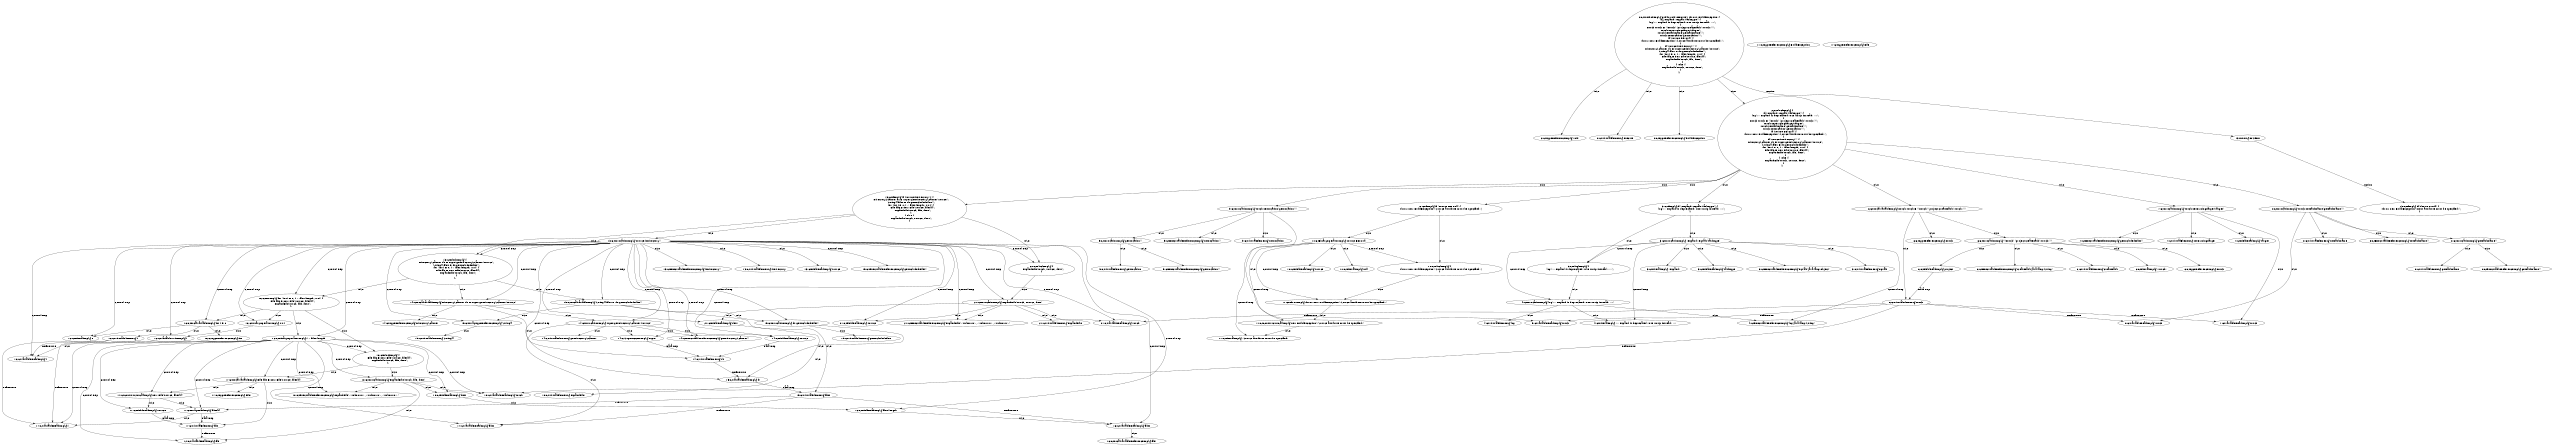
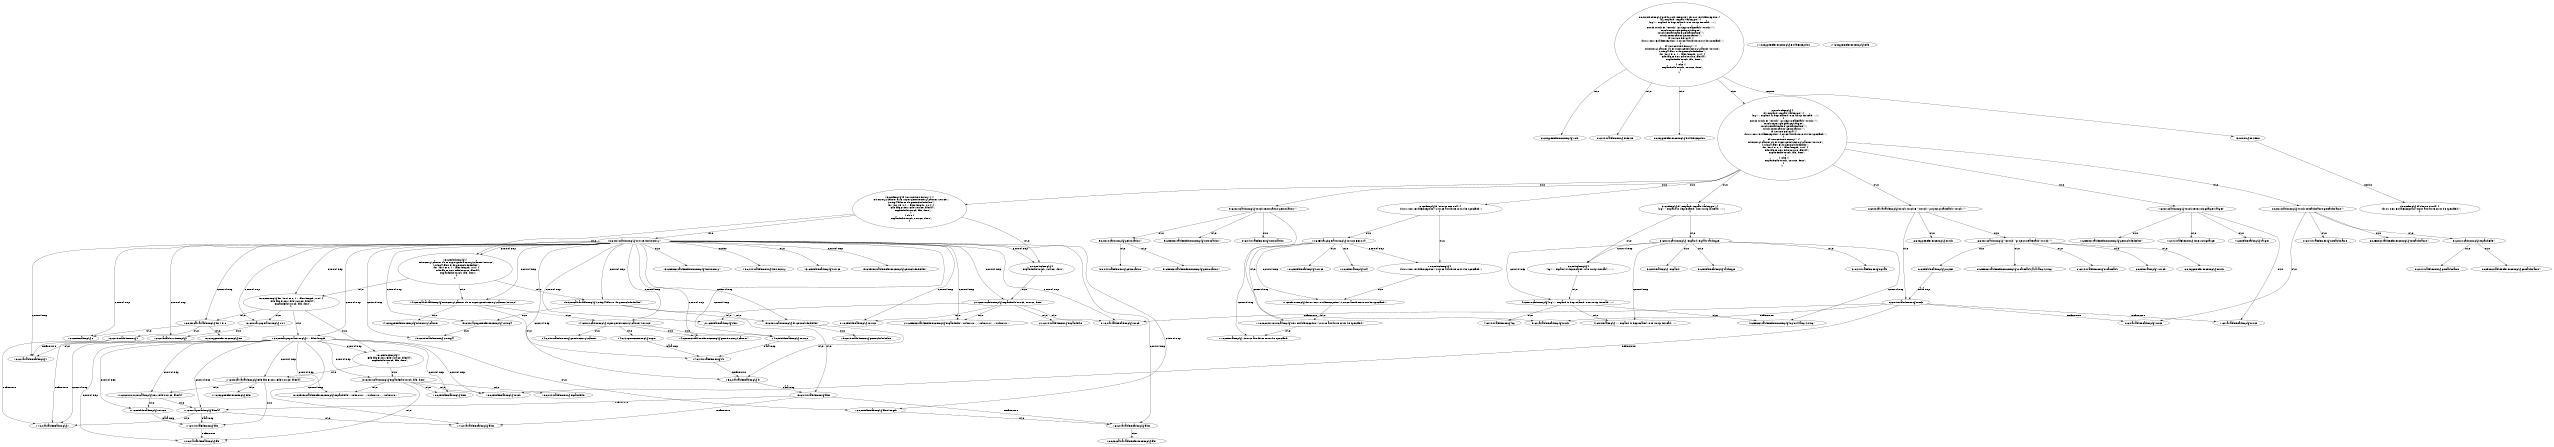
  digraph {
    node [shape=ellipse]
    n1 [label="2:CtTypeReferenceImpl@void"]
    n2 [label="2:CtVirtualElement@execute"]
    n3 [label="2:CtTypeReferenceImpl@BuildException"]
-   n4 [label="3:CtExecutableReferenceImpl@equals(java.lang.Object)"]
    n5 [label="3:CtVirtualElement@equals"]
    n6 [label="3:CtLiteralImpl@\"expand\""]
    n7 [label="3:CtFieldReadImpl@taskType"]
    n8 [label="3:CtInvocationImpl@\"expand\".equals(taskType)"]
-   n9 [label="4:CtExecutableReferenceImpl@log(java.lang.String)"]
+   n9 [label="4:CtExecutableReferenceImpl@log(null.lang.String)"]
    n10 [label="4:CtLiteralImpl@\"!! expand is deprecated. Use unzip instead. !!\""]
    n11 [label="4:CtInvocationImpl@log(\"!! expand is deprecated. Use unzip instead. !!\")"]
    n12 [label="3:CtBlockImpl@\{\n    log(\"!! expand is deprecated. Use unzip instead. !!\");\n\}"]
    n13 [label="4:CtVirtualElement@log"]
    n14 [label="3:CtIfImpl@if (\"expand\".equals(taskType)) \{\n    log(\"!! expand is deprecated. Use unzip instead. !!\");\n\}"]
    n15 [label="6:CtTypeReferenceImpl@Touch"]
    n16 [label="6:CtExecutableReferenceImpl@createTask(java.lang.String)"]
    n17 [label="6:CtVirtualElement@createTask"]
    n18 [label="6:CtFieldReadImpl@project"]
    n19 [label="6:CtVirtualElement@touch"]
    n20 [label="7:CtVariableReadImpl@touch"]
    n21 [label="8:CtVariableReadImpl@touch"]
    n22 [label="9:CtVariableReadImpl@touch"]
-   n23 [label="18:CtVariableReadImpl@touch"]
+   n23 [label="18:CtFieldReadImpl@touch"]
    n24 [label="21:CtVariableReadImpl@touch"]
    n25 [label="6:CtLiteralImpl@\"touch\""]
    n26 [label="6:CtInvocationImpl@((Touch) (project.createTask(\"touch\")))"]
    n27 [label="6:CtTypeReferenceImpl@Touch"]
    n28 [label="6:CtLocalVariableImpl@Touch touch = ((Touch) (project.createTask(\"touch\")))"]
    n29 [label="7:CtExecutableReferenceImpl@getIncludedFiles()"]
    n30 [label="7:CtVirtualElement@setOwningTarget"]
    n31 [label="7:CtFieldReadImpl@target"]
    n32 [label="7:CtInvocationImpl@touch.setOwningTarget(target)"]
    n33 [label="8:CtExecutableReferenceImpl@setTaskName()"]
    n34 [label="8:CtVirtualElement@setTaskName"]
    n35 [label="8:CtExecutableReferenceImpl@getTaskName()"]
    n36 [label="8:CtVirtualElement@getTaskName"]
-   n37 [label="8:CtInvocationImpl@getTaskName()"]
+   n37 [label="8:CtInvocationImpl@expandFile()"]
    n38 [label="8:CtInvocationImpl@touch.setTaskName(getTaskName())"]
    n39 [label="9:CtExecutableReferenceImpl@setLocation()"]
    n40 [label="9:CtVirtualElement@setLocation"]
    n41 [label="9:CtExecutableReferenceImpl@getLocation()"]
    n42 [label="9:CtVirtualElement@getLocation"]
    n43 [label="9:CtInvocationImpl@getLocation()"]
    n44 [label="9:CtInvocationImpl@touch.setLocation(getLocation())"]
    n45 [label="10:CtFieldReadImpl@source"]
    n46 [label="10:CtLiteralImpl@null"]
    n47 [label="10:CtBinaryOperatorImpl@source == null"]
    n48 [label="11:CtLiteralImpl@\"Source attribute must be specified\""]
    n49 [label="11:CtConstructorCallImpl@new BuildException(\"Source attribute must be specified\")"]
    n50 [label="11:CtThrowImpl@throw new BuildException(\"Source attribute must be specified\")"]
    n51 [label="10:CtBlockImpl@\{\n    throw new BuildException(\"Source attribute must be specified\");\n\}"]
    n52 [label="11:CtTypeReferenceImpl@BuildException"]
    n53 [label="10:CtIfImpl@if (source == null) \{\n    throw new BuildException(\"Source attribute must be specified\");\n\}"]
    n54 [label="13:CtExecutableReferenceImpl@isDirectory()"]
    n55 [label="13:CtVirtualElement@isDirectory"]
    n56 [label="13:CtFieldReadImpl@source"]
    n57 [label="13:CtInvocationImpl@source.isDirectory()"]
    n58 [label="14:CtExecutableReferenceImpl@getDirectoryScanner()"]
    n59 [label="14:CtSuperAccessImpl@super"]
    n60 [label="14:CtFieldReadImpl@source"]
    n61 [label="14:CtInvocationImpl@super.getDirectoryScanner(source)"]
    n62 [label="14:CtLocalVariableImpl@DirectoryScanner ds = super.getDirectoryScanner(source)"]
    n63 [label="15:CtArrayTypeReferenceImpl@String[]"]
    n64 [label="15:CtExecutableReferenceImpl@getIncludedFiles()"]
    n65 [label="15:CtVariableReadImpl@ds"]
    n66 [label="15:CtInvocationImpl@ds.getIncludedFiles()"]
    n67 [label="15:CtLocalVariableImpl@String[] files = ds.getIncludedFiles()"]
    n68 [label="16:CtLiteralImpl@0"]
    n69 [label="16:CtLocalVariableImpl@int i = 0"]
    n70 [label="16:CtVariableReadImpl@i"]
    n71 [label="16:CtVariableReadImpl@files"]
    n72 [label="16:CtFieldReadImpl@files.length"]
    n73 [label="16:CtBinaryOperatorImpl@i < files.length"]
    n74 [label="16:CtVariableWriteImpl@i"]
    n75 [label="16:CtUnaryOperatorImpl@++i"]
    n76 [label="16:CtForImpl@for (int i = 0; i < files.length; ++i) \{\n    File file = new File(source, files[i]);\n    expandFile(touch, file, dest);\n\}"]
    n77 [label="13:CtBlockImpl@\{\n    DirectoryScanner ds = super.getDirectoryScanner(source);\n    String[] files = ds.getIncludedFiles();\n    for (int i = 0; i < files.length; ++i) \{\n        File file = new File(source, files[i]);\n        expandFile(touch, file, dest);\n    \}\n\}"]
    n78 [label="21:CtExecutableReferenceImpl@expandFile(<unknown>,<unknown>,<unknown>)"]
    n79 [label="21:CtFieldReadImpl@source"]
    n80 [label="21:CtFieldReadImpl@dest"]
    n81 [label="21:CtInvocationImpl@expandFile(touch, source, dest)"]
    n82 [label="20:CtBlockImpl@\{\n    expandFile(touch, source, dest);\n\}"]
    n83 [label="14:CtVirtualElement@ds"]
    n84 [label="14:CtVirtualElement@getDirectoryScanner"]
    n85 [label="14:CtTypeReferenceImpl@DirectoryScanner"]
    n86 [label="15:CtVirtualElement@String[]"]
    n87 [label="15:CtVirtualElement@files"]
    n88 [label="15:CtVirtualElement@getIncludedFiles"]
    n89 [label="16:CtTypeReferenceImpl@int"]
    n90 [label="16:CtVirtualElement@i"]
    n91 [label="16:CtLocalVariableReferenceImpl@files"]
    n92 [label="17:CtVariableReadImpl@files"]
    n93 [label="17:CtArrayReadImpl@files[i]"]
    n94 [label="17:CtVariableReadImpl@i"]
    n95 [label="17:CtFieldReadImpl@source"]
    n96 [label="17:CtConstructorCallImpl@new File(source, files[i])"]
    n97 [label="17:CtLocalVariableImpl@File file = new File(source, files[i])"]
    n98 [label="18:CtExecutableReferenceImpl@expandFile(<unknown>,<unknown>,<unknown>)"]
    n99 [label="12:CtVariableReadImpl@file"]
    n100 [label="18:CtFieldReadImpl@dest"]
    n101 [label="18:CtInvocationImpl@expandFile(touch, file, dest)"]
    n102 [label="16:CtBlockImpl@\{\n    File file = new File(source, files[i]);\n    expandFile(touch, file, dest);\n\}"]
    n103 [label="21:CtVirtualElement@expandFile"]
    n104 [label="17:CtVirtualElement@file"]
    n105 [label="17:CtTypeReferenceImpl@File"]
    n106 [label="18:CtVirtualElement@expandFile"]
    n107 [label="17:CtTypeReferenceImpl@File"]
    n108 [label="13:CtIfImpl@if (source.isDirectory()) \{\n    DirectoryScanner ds = super.getDirectoryScanner(source);\n    String[] files = ds.getIncludedFiles();\n    for (int i = 0; i < files.length; ++i) \{\n        File file = new File(source, files[i]);\n        expandFile(touch, file, dest);\n    \}\n\} else \{\n    expandFile(touch, source, dest);\n\}"]
    n109 [label="2:CtBlockImpl@\{\n    if (\"expand\".equals(taskType)) \{\n        log(\"!! expand is deprecated. Use unzip instead. !!\");\n    \}\n    Touch touch = ((Touch) (project.createTask(\"touch\")));\n    touch.setOwningTarget(target);\n    touch.setTaskName(getTaskName());\n    touch.setLocation(getLocation());\n    if (source == null) \{\n        throw new BuildException(\"Source attribute must be specified\");\n    \}\n    if (source.isDirectory()) \{\n        DirectoryScanner ds = super.getDirectoryScanner(source);\n        String[] files = ds.getIncludedFiles();\n        for (int i = 0; i < files.length; ++i) \{\n            File file = new File(source, files[i]);\n            expandFile(touch, file, dest);\n        \}\n    \} else \{\n        expandFile(touch, source, dest);\n    \}\n\}"]
    n110 [label="2:CtMethodImpl@public void execute() throws BuildException \{\n    if (\"expand\".equals(taskType)) \{\n        log(\"!! expand is deprecated. Use unzip instead. !!\");\n    \}\n    Touch touch = ((Touch) (project.createTask(\"touch\")));\n    touch.setOwningTarget(target);\n    touch.setTaskName(getTaskName());\n    touch.setLocation(getLocation());\n    if (source == null) \{\n        throw new BuildException(\"Source attribute must be specified\");\n    \}\n    if (source.isDirectory()) \{\n        DirectoryScanner ds = super.getDirectoryScanner(source);\n        String[] files = ds.getIncludedFiles();\n        for (int i = 0; i < files.length; ++i) \{\n            File file = new File(source, files[i]);\n            expandFile(touch, file, dest);\n        \}\n    \} else \{\n        expandFile(touch, source, dest);\n    \}\n\}"]
    n111 [label="13:Insert@INSERT"]
    n112 [label="13:CtIfImpl@if (dest == null) \{\n    throw new BuildException(\"Dest attribute must be specified\");\n\}"]
-   n8 -> n4 [label=AST]
    n8 -> n5 [label=AST]
    n8 -> n6 [label=AST]
    n8 -> n7 [label=AST]
    n8 -> n9 [label="Control Dep"]
    n8 -> n10 [label="Control Dep"]
    n8 -> n11 [label="Control Dep"]
    n8 -> n12 [label="Control Dep"]
    n11 -> n9 [label=AST]
    n11 -> n10 [label=AST]
    n11 -> n13 [label=AST]
    n12 -> n11 [label=AST]
    n14 -> n8 [label=AST]
    n14 -> n12 [label=AST]
    n18 -> n19 [label="Data Dep"]
    n19 -> n20 [label="Define-Use"]
    n19 -> n21 [label="Define-Use"]
    n19 -> n22 [label="Define-Use"]
    n19 -> n23 [label="Define-Use"]
    n19 -> n24 [label="Define-Use"]
    n26 -> n16 [label=AST]
    n26 -> n17 [label=AST]
    n26 -> n18 [label=AST]
    n26 -> n25 [label=AST]
    n26 -> n27 [label=AST]
    n28 -> n15 [label=AST]
    n28 -> n19 [label=AST]
    n28 -> n26 [label=AST]
    n32 -> n20 [label=AST]
    n32 -> n29 [label=AST]
    n32 -> n30 [label=AST]
    n32 -> n31 [label=AST]
    n37 -> n35 [label=AST]
    n37 -> n36 [label=AST]
    n38 -> n21 [label=AST]
    n38 -> n33 [label=AST]
    n38 -> n34 [label=AST]
    n38 -> n37 [label=AST]
    n43 -> n41 [label=AST]
    n43 -> n42 [label=AST]
    n44 -> n22 [label=AST]
    n44 -> n39 [label=AST]
    n44 -> n40 [label=AST]
    n44 -> n43 [label=AST]
    n47 -> n45 [label=AST]
    n47 -> n46 [label=AST]
    n47 -> n48 [label="Control Dep"]
    n47 -> n49 [label="Control Dep"]
    n47 -> n50 [label="Control Dep"]
    n47 -> n51 [label="Control Dep"]
    n49 -> n48 [label=AST]
    n50 -> n49 [label=AST]
    n51 -> n50 [label=AST]
    n53 -> n47 [label=AST]
    n53 -> n51 [label=AST]
    n57 -> n24 [label="Control Dep"]
    n57 -> n54 [label=AST]
-   n57 -> n55 [label=AST]
+   n57 -> n55 [label=Action]
    n57 -> n56 [label=AST]
    n57 -> n58 [label="Control Dep"]
-   n57 -> n59 [label="Control Dep"]
+   n57 -> n86 [label="Control Dep"]
    n57 -> n60 [label="Control Dep"]
    n57 -> n61 [label="Control Dep"]
    n57 -> n62 [label="Control Dep"]
    n57 -> n63 [label="Control Dep"]
    n57 -> n64 [label="Control Dep"]
    n57 -> n65 [label="Control Dep"]
    n57 -> n66 [label="Control Dep"]
    n57 -> n67 [label="Control Dep"]
    n57 -> n68 [label="Control Dep"]
    n57 -> n69 [label="Control Dep"]
    n57 -> n70 [label="Control Dep"]
    n57 -> n71 [label="Control Dep"]
    n57 -> n72 [label="Control Dep"]
    n57 -> n73 [label="Control Dep"]
    n57 -> n74 [label="Control Dep"]
    n57 -> n75 [label="Control Dep"]
    n57 -> n76 [label="Control Dep"]
    n57 -> n77 [label="Control Dep"]
    n57 -> n78 [label="Control Dep"]
    n57 -> n79 [label="Control Dep"]
    n57 -> n80 [label="Control Dep"]
    n57 -> n81 [label="Control Dep"]
    n57 -> n82 [label="Control Dep"]
    n59 -> n83 [label="Data Dep"]
    n60 -> n83 [label="Data Dep"]
    n61 -> n58 [label=AST]
    n61 -> n59 [label=AST]
    n61 -> n60 [label=AST]
    n61 -> n84 [label=AST]
    n62 -> n61 [label=AST]
    n62 -> n83 [label=AST]
    n62 -> n85 [label=AST]
    n63 -> n86 [label=AST]
    n65 -> n87 [label="Data Dep"]
    n66 -> n65 [label=AST]
    n66 -> n88 [label=AST]
    n67 -> n63 [label=AST]
    n67 -> n66 [label=AST]
    n67 -> n87 [label=AST]
    n69 -> n68 [label=AST]
    n69 -> n89 [label=AST]
    n69 -> n90 [label=AST]
    n71 -> n91 [label=AST]
    n72 -> n71 [label=AST]
    n73 -> n23 [label="Control Dep"]
    n73 -> n70 [label=AST]
-   n100 -> n72 [label=AST]
+   n73 -> n72 [label=AST]
    n73 -> n92 [label="Control Dep"]
    n73 -> n93 [label="Control Dep"]
    n73 -> n94 [label="Control Dep"]
    n73 -> n95 [label="Control Dep"]
    n73 -> n96 [label="Control Dep"]
    n73 -> n97 [label="Control Dep"]
    n73 -> n98 [label="Control Dep"]
    n73 -> n99 [label="Control Dep"]
    n73 -> n100 [label="Control Dep"]
    n73 -> n101 [label="Control Dep"]
    n73 -> n102 [label="Control Dep"]
    n74 -> n94 [label="Define-Use"]
    n75 -> n74 [label=AST]
    n76 -> n69 [label=AST]
    n76 -> n73 [label=AST]
    n76 -> n75 [label=AST]
    n76 -> n102 [label=AST]
    n77 -> n62 [label=AST]
    n77 -> n67 [label=AST]
    n77 -> n76 [label=AST]
    n81 -> n24 [label=AST]
    n81 -> n78 [label=AST]
    n81 -> n79 [label=AST]
    n81 -> n80 [label=AST]
    n81 -> n103 [label=AST]
    n82 -> n81 [label=AST]
    n83 -> n65 [label="Define-Use"]
    n87 -> n71 [label="Define-Use"]
    n87 -> n92 [label="Define-Use"]
    n87 -> n93 [label="Define-Use"]
    n90 -> n70 [label="Define-Use"]
    n90 -> n94 [label="Define-Use"]
-   n61 -> n92 [label=AST]
+   n93 -> n92 [label=AST]
    n93 -> n94 [label=AST]
    n93 -> n104 [label="Data Dep"]
    n95 -> n104 [label="Data Dep"]
    n96 -> n93 [label=AST]
    n96 -> n95 [label=AST]
    n97 -> n96 [label=AST]
    n97 -> n104 [label=AST]
    n97 -> n105 [label=AST]
    n101 -> n23 [label=AST]
    n101 -> n98 [label=AST]
    n101 -> n99 [label=AST]
    n101 -> n100 [label=AST]
-   n80 -> n106 [label=AST]
+   n101 -> n106 [label=AST]
    n102 -> n97 [label=AST]
    n102 -> n101 [label=AST]
    n104 -> n99 [label="Define-Use"]
    n108 -> n57 [label=AST]
    n108 -> n77 [label=AST]
    n108 -> n82 [label=AST]
    n109 -> n14 [label=AST]
    n109 -> n28 [label=AST]
    n109 -> n32 [label=AST]
    n109 -> n38 [label=AST]
    n109 -> n44 [label=AST]
    n109 -> n53 [label=AST]
    n109 -> n108 [label=AST]
    n110 -> n1 [label=AST]
    n110 -> n2 [label=AST]
    n110 -> n3 [label=AST]
    n110 -> n109 [label=AST]
    n110 -> n111 [label=Action]
    n111 -> n112 [label=Action]
  }
